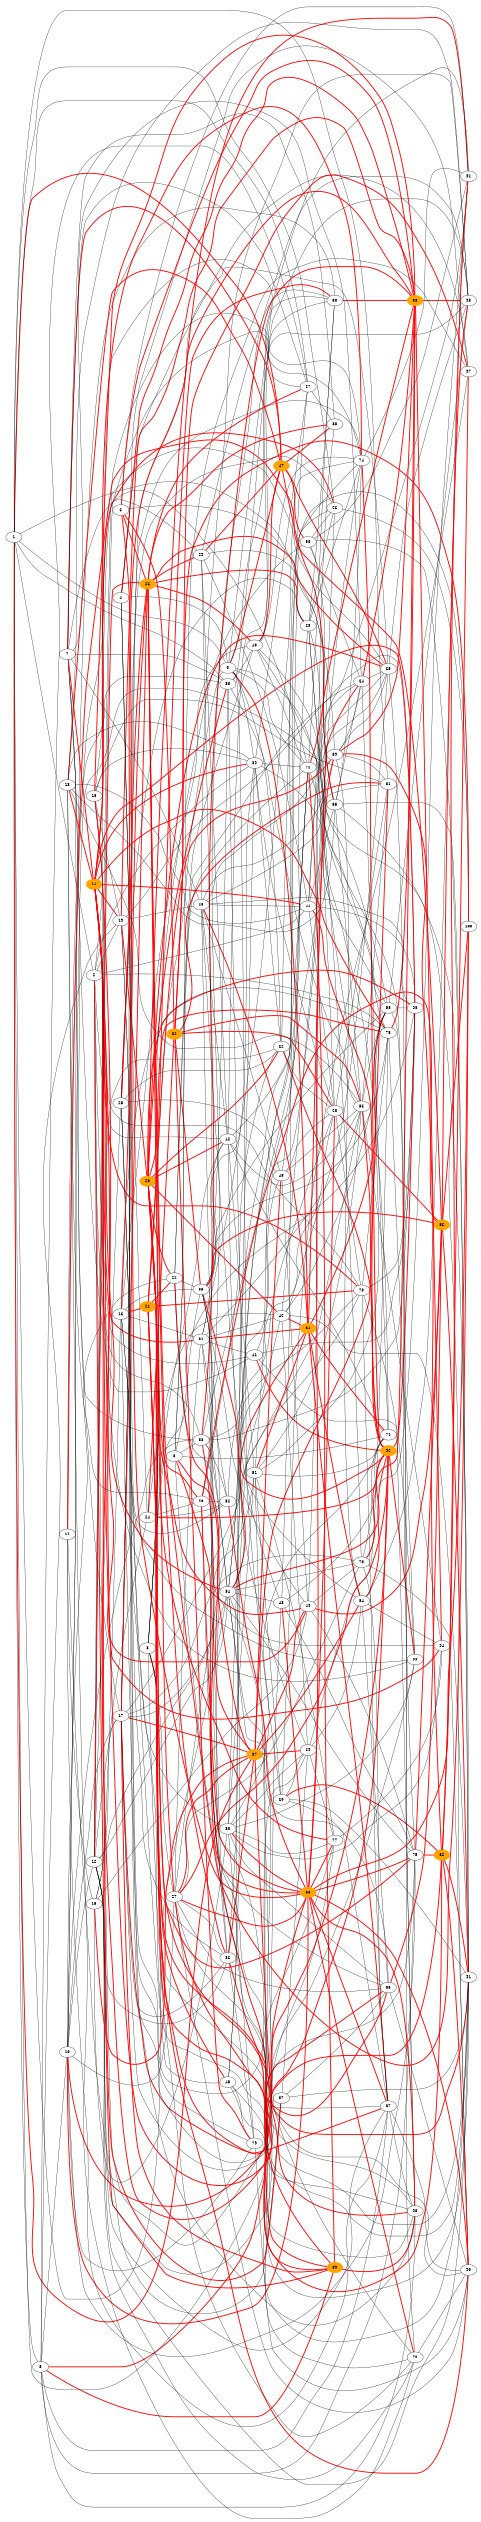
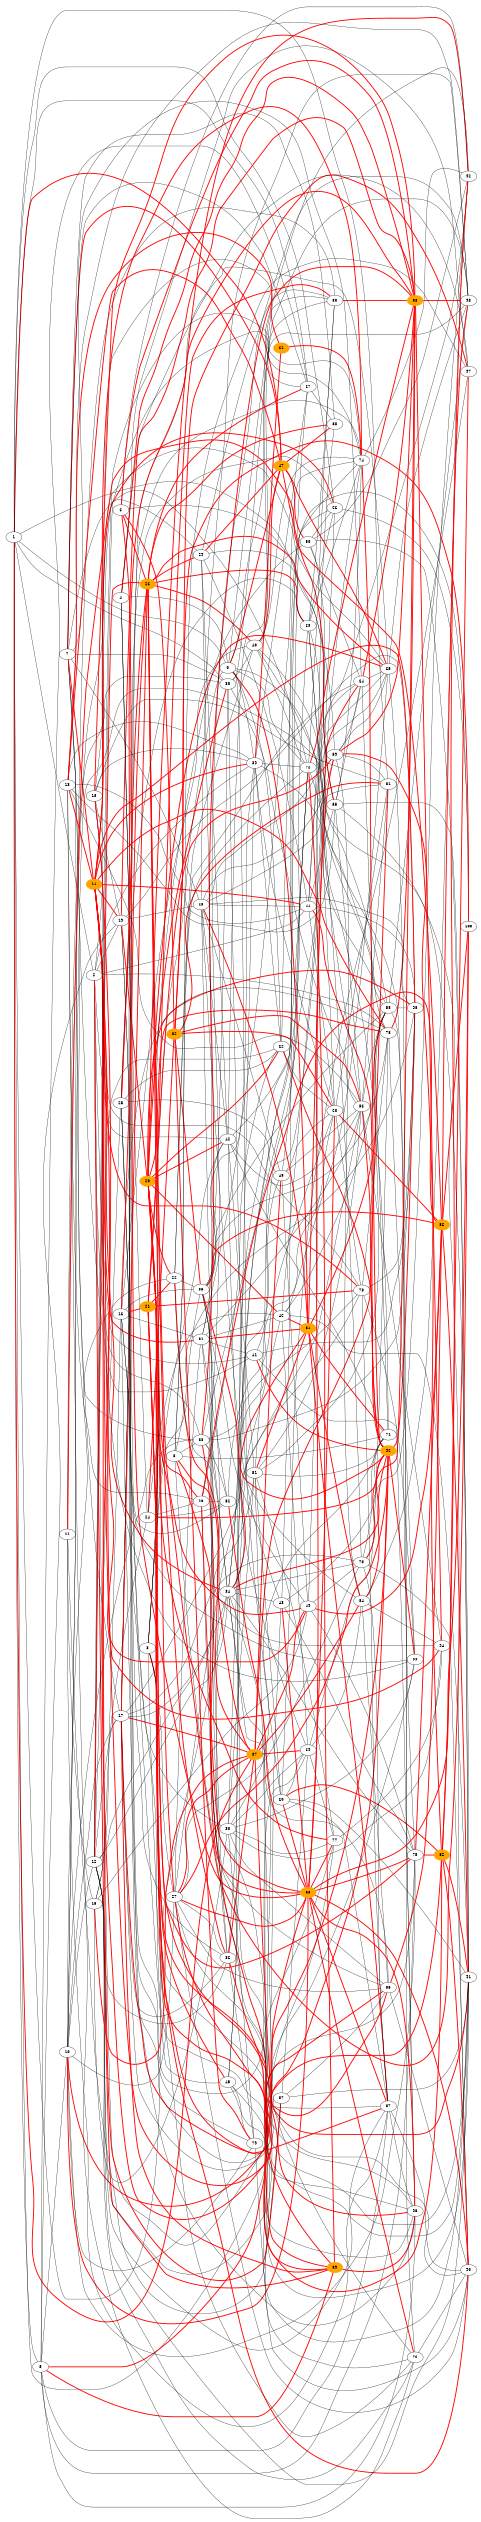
  strict graph {
    fontname="DejaVu Sans Mono"
    rankdir=LR
    node [fontname="DejaVu Sans Mono" weight=40.00]
    edge [fontname="DejaVu Sans Mono"]
    1 [weight=28.00]
    2
    5 [weight=36.00]
    n4 [label=0 weight=30.00]
    34 [weight=21.00]
    37 [color=orange style=filled weight=35.00]
    38 [weight=32.00]
    47 [color=orange style=filled weight=30.00]
    58 [weight=43.00]
    66 [weight=27.00]
    67 [weight=29.00]
    69 [weight=30.00]
    81 [weight=22.00]
    19 [weight=42.00]
    33 [weight=35.00]
    39 [weight=45.00]
    41 [weight=44.00]
    42 [weight=36.00]
    43 [weight=45.00]
    44 [weight=38.00]
    74 [weight=22.00]
    78 [weight=46.00]
    89 [color=orange style=filled weight=28.00]
    95 [weight=49.00]
    10 [weight=31.00]
    75
    87 [weight=33.00]
    96 [color=orange style=filled weight=23.00]
    92 [weight=41.00]
    71 [weight=31.00]
    72
    54 [color=orange style=filled weight=22.00]
    60 [weight=23.00]
    62 [weight=41.00]
    80 [weight=36.00]
    70 [weight=25.00]
    56 [weight=41.00]
    85 [weight=42.00]
    90 [weight=49.00]
    91
    49 [weight=33.00]
    48 [weight=35.00]
    84 [weight=42.00]
    93 [weight=26.00]
    40 [weight=39.00]
    50 [weight=38.00]
    65 [weight=22.00]
    88 [weight=32.00]
    55 [weight=43.00]
    76 [weight=39.00]
    98 [weight=49.00]
    100 [weight=26.00]
    77 [weight=42.00]
    83 [color=orange style=filled weight=23.00]
    23 [weight=34.00]
    79 [weight=37.00]
    20 [color=orange style=filled weight=34.00]
    73 [weight=49.00]
    52 [weight=22.00]
+   61 [color=orange style=filled]
    68 [weight=38.00]
    99 [weight=35.00]
    51 [weight=42.00]
    53 [color=orange style=filled weight=44.00]
    3 [weight=45.00]
    27 [weight=35.00]
    36 [weight=46.00]
    31 [weight=28.00]
    82 [color=orange style=filled weight=20.00]
    64 [weight=45.00]
    4 [weight=25.00]
    24 [weight=22.00]
    45 [weight=34.00]
    97 [weight=49.00]
    32 [color=orange style=filled weight=27.00]
    28 [weight=36.00]
    46 [weight=33.00]
    94 [weight=42.00]
    17 [weight=23.00]
    12 [weight=44.00]
    22 [weight=37.00]
    86 [color=orange style=filled weight=26.00]
    6 [weight=25.00]
    26 [color=orange style=filled weight=33.00]
    59 [weight=26.00]
    29 [weight=31.00]
    63 [weight=37.00]
    35
    7 [weight=27.00]
    14 [color=orange style=filled weight=20.00]
    57 [weight=25.00]
    8 [weight=48.00]
    25 [weight=49.00]
    11 [weight=35.00]
    15 [weight=22.00]
    16 [weight=47.00]
    30 [weight=34.00]
    13
    21 [color=orange style=filled weight=26.00]
    18 [weight=45.00]
    1 -- 2
    1 -- 5
    1 -- n4
    1 -- 34
    1 -- 37 [color=red penwidth=3]
    1 -- 38
    1 -- 47 [color=red penwidth=3]
    1 -- 58
    1 -- 66
    1 -- 67
    1 -- 69
    1 -- 81
    2 -- 19
    2 -- 33
    2 -- 39
    2 -- 41
    2 -- 42
    2 -- 43
    2 -- 44
    2 -- 74
    2 -- 78
    2 -- 89 [color=red penwidth=3]
    5 -- 67
    5 -- 19
    5 -- 89 [color=red penwidth=3]
    5 -- 95
    5 -- 10
    5 -- 75
    5 -- 87
    5 -- 96 [color=red penwidth=3]
    n4 -- 47 [color=red penwidth=3]
    n4 -- 39
    n4 -- 92
    n4 -- 71
    n4 -- 72
    n4 -- 54 [color=red penwidth=3]
    n4 -- 60
    n4 -- 62
    n4 -- 80
    34 -- 66
    34 -- 39
    34 -- 43
    34 -- 75
    34 -- 87
    34 -- 96 [color=red penwidth=3]
    34 -- 54 [color=red penwidth=3]
    34 -- 70
    34 -- 56
    34 -- 85
    34 -- 90
    37 -- 69 [color=red penwidth=3]
    37 -- 81 [color=red penwidth=3]
    37 -- 91 [color=red penwidth=3]
    37 -- 49 [color=red penwidth=3]
    37 -- 48 [color=red penwidth=3]
    37 -- 84 [color=red penwidth=3]
    38 -- 43
    38 -- 56
    38 -- 93
    38 -- 40
    47 -- 50 [color=red penwidth=3]
    47 -- 65 [color=red penwidth=3]
    47 -- 88 [color=red penwidth=3]
    47 -- 55 [color=red penwidth=3]
    58 -- 93
    58 -- 76
    58 -- 98
    66 -- 100
    67 -- 88
    69 -- 78
    69 -- 84
    69 -- 77
    19 -- 98
    19 -- 77
    19 -- 83 [color=red penwidth=3]
    19 -- 23
    19 -- 79
    19 -- 20 [color=red penwidth=3]
    33 -- 34
    33 -- 89 [color=red penwidth=3]
    33 -- 65
    33 -- 98
    33 -- 83 [color=red penwidth=3]
    33 -- 73
    33 -- 52
    39 -- 58
    39 -- 67
    39 -- 72
    39 -- 62
+   39 -- 61 [color=red penwidth=3]
    39 -- 68
    41 -- 96 [color=red penwidth=3]
    41 -- 48
    41 -- 98
    41 -- 99
    42 -- 69
    42 -- 71
    42 -- 72
    42 -- 80
    42 -- 56
    42 -- 51
    43 -- 74
    43 -- 75
    43 -- 71
    43 -- 53 [color=red penwidth=3]
    44 -- 96 [color=red penwidth=3]
    44 -- 92
    44 -- 88
    44 -- 55
    44 -- 98
    44 -- 68
    74 -- 96 [color=red penwidth=3]
    74 -- 92
    78 -- 83 [color=red penwidth=3]
    78 -- 99
    89 -- 95 [color=red penwidth=3]
    10 -- 58
    10 -- 33
    10 -- 75
    10 -- 96 [color=red penwidth=3]
    10 -- 80
    10 -- 79
    10 -- 53 [color=red penwidth=3]
    10 -- 27
    10 -- 17
    10 -- 12
    10 -- 22
    75 -- 82 [color=red penwidth=3]
    75 -- 86 [color=red penwidth=3]
    87 -- 95
    87 -- 90
    96 -- 98 [color=red penwidth=3]
    96 -- 99 [color=red penwidth=3]
    72 -- 89 [color=red penwidth=3]
    72 -- 95
    72 -- 80
    72 -- 83 [color=red penwidth=3]
    54 -- 58 [color=red penwidth=3]
    54 -- 87 [color=red penwidth=3]
    54 -- 71 [color=red penwidth=3]
    54 -- 84 [color=red penwidth=3]
    54 -- 64 [color=red penwidth=3]
    60 -- 69
    60 -- 87
    60 -- 91
    60 -- 82 [color=red penwidth=3]
    60 -- 97
    62 -- 67
    62 -- 96 [color=red penwidth=3]
    62 -- 68
    80 -- 83 [color=red penwidth=3]
    70 -- 87
    70 -- 92
    70 -- 71
    70 -- 90
    70 -- 83 [color=red penwidth=3]
    56 -- 58
    56 -- 81
    56 -- 96 [color=red penwidth=3]
    56 -- 94
    85 -- 90
    85 -- 86 [color=red penwidth=3]
    49 -- 74
    49 -- 75
    49 -- 70
    49 -- 86 [color=red penwidth=3]
    48 -- 72
    48 -- 56
    48 -- 49
    48 -- 68
    84 -- 96 [color=red penwidth=3]
    84 -- 92
    84 -- 85
    84 -- 94
    40 -- 47 [color=red penwidth=3]
    40 -- 74
    40 -- 72
    40 -- 56
    40 -- 93
    40 -- 68
    50 -- 66
    50 -- 92
    50 -- 91
    50 -- 55
    50 -- 64
    65 -- 75
    65 -- 93
    55 -- 74
    55 -- 56
    55 -- 90
    55 -- 91
    55 -- 64
    76 -- 90
    77 -- 94
    83 -- 93 [color=red penwidth=3]
    83 -- 94 [color=red penwidth=3]
    23 -- 81
    23 -- 42
    23 -- 44
    23 -- 95
    23 -- 54 [color=red penwidth=3]
    23 -- 48
    23 -- 84
    23 -- 93
    23 -- 98
    23 -- 64
    23 -- 59
    79 -- 90
    20 -- 38 [color=red penwidth=3]
    20 -- 42 [color=red penwidth=3]
    20 -- 78 [color=red penwidth=3]
    20 -- 95 [color=red penwidth=3]
    20 -- 92 [color=red penwidth=3]
    20 -- 62 [color=red penwidth=3]
    20 -- 90 [color=red penwidth=3]
    20 -- 49 [color=red penwidth=3]
    20 -- 65 [color=red penwidth=3]
    20 -- 98 [color=red penwidth=3]
    20 -- 77 [color=red penwidth=3]
    20 -- 45 [color=red penwidth=3]
    20 -- 28 [color=red penwidth=3]
    20 -- 46 [color=red penwidth=3]
    20 -- 22 [color=red penwidth=3]
    73 -- 78
    73 -- 95
    73 -- 87
    73 -- 98
    52 -- 68
    52 -- 53 [color=red penwidth=3]
+   61 -- 74 [color=red penwidth=3]
    68 -- 81
    68 -- 73
    68 -- 86 [color=red penwidth=3]
    51 -- 58
    51 -- 71
    51 -- 72
    51 -- 54 [color=red penwidth=3]
    51 -- 60
    51 -- 56
    51 -- 76
    51 -- 77
    53 -- 95 [color=red penwidth=3]
    53 -- 75 [color=red penwidth=3]
    53 -- 87 [color=red penwidth=3]
    53 -- 90 [color=red penwidth=3]
    53 -- 76 [color=red penwidth=3]
    53 -- 100 [color=red penwidth=3]
    53 -- 77 [color=red penwidth=3]
    53 -- 68 [color=red penwidth=3]
    53 -- 59 [color=red penwidth=3]
    3 -- n4
    3 -- 42
    3 -- 89 [color=red penwidth=3]
    3 -- 95
    3 -- 50
    3 -- 76
    3 -- 98
    3 -- 27
    27 -- 37 [color=red penwidth=3]
    27 -- 95
    27 -- 96 [color=red penwidth=3]
    27 -- 70
    27 -- 85
    27 -- 90
    27 -- 68
    27 -- 53 [color=red penwidth=3]
    27 -- 36
    27 -- 31
    27 -- 82 [color=red penwidth=3]
    36 -- 37 [color=red penwidth=3]
    36 -- 89 [color=red penwidth=3]
    36 -- 79
    36 -- 46
    31 -- 34
    31 -- 38
    31 -- 41
    31 -- 74
    31 -- 54 [color=red penwidth=3]
    31 -- 56
    31 -- 52
    31 -- 46
    82 -- 92 [color=red penwidth=3]
    82 -- 90 [color=red penwidth=3]
    82 -- 91 [color=red penwidth=3]
    82 -- 97 [color=red penwidth=3]
    64 -- 71
    64 -- 65
    64 -- 83 [color=red penwidth=3]
    4 -- n4
    4 -- 91
    4 -- 65
    4 -- 83 [color=red penwidth=3]
    4 -- 24
    4 -- 45
    4 -- 97
    24 -- 96 [color=red penwidth=3]
    24 -- 52
    24 -- 32 [color=red penwidth=3]
    24 -- 28
    24 -- 46
    45 -- 91
    45 -- 65
    45 -- 76
    45 -- 100
    45 -- 79
    32 -- 81 [color=red penwidth=3]
    32 -- 56 [color=red penwidth=3]
    32 -- 100 [color=red penwidth=3]
    32 -- 79 [color=red penwidth=3]
    32 -- 68 [color=red penwidth=3]
    32 -- 97 [color=red penwidth=3]
    32 -- 35 [color=red penwidth=3]
    28 -- 62
    28 -- 85
    28 -- 93
    28 -- 52
    28 -- 53 [color=red penwidth=3]
    28 -- 86 [color=red penwidth=3]
    46 -- 58
    46 -- 66
    46 -- 69
    46 -- 54 [color=red penwidth=3]
    46 -- 91
    46 -- 65
    17 -- 34
    17 -- 37 [color=red penwidth=3]
    17 -- 66
    17 -- 74
    17 -- 89 [color=red penwidth=3]
    17 -- 73
    17 -- 99
    17 -- 51
    17 -- 53 [color=red penwidth=3]
    17 -- 36
    17 -- 97
    17 -- 26 [color=red penwidth=3]
    12 -- 34
    12 -- 67
    12 -- 74
    12 -- 87
    12 -- 62
    12 -- 70
    12 -- 91
    12 -- 76
    12 -- 77
    12 -- 36
    12 -- 17
    12 -- 26 [color=red penwidth=3]
    12 -- 25
    22 -- 37 [color=red penwidth=3]
    22 -- 40
    22 -- 64
    22 -- 94
    22 -- 35
    86 -- 91 [color=red penwidth=3]
    86 -- 93 [color=red penwidth=3]
    86 -- 100 [color=red penwidth=3]
    6 -- 92
    6 -- 83 [color=red penwidth=3]
    6 -- 53 [color=red penwidth=3]
    6 -- 32 [color=red penwidth=3]
    6 -- 26 [color=red penwidth=3]
    6 -- 59
    26 -- 67 [color=red penwidth=3]
    26 -- 40 [color=red penwidth=3]
    26 -- 65 [color=red penwidth=3]
    26 -- 88 [color=red penwidth=3]
    26 -- 100 [color=red penwidth=3]
    26 -- 27 [color=red penwidth=3]
    26 -- 36 [color=red penwidth=3]
    26 -- 29 [color=red penwidth=3]
    26 -- 63 [color=red penwidth=3]
    59 -- 81
    59 -- 84
    59 -- 65
    59 -- 83 [color=red penwidth=3]
    59 -- 82 [color=red penwidth=3]
    59 -- 64
    29 -- 47 [color=red penwidth=3]
    29 -- 42
    29 -- 44
    29 -- 80
    29 -- 36
    29 -- 63
    63 -- 66
    63 -- 74
    63 -- 78
    63 -- 80
    63 -- 70
    63 -- 91
    35 -- 58
    35 -- 39
    35 -- 42
    35 -- 78
    35 -- 96 [color=red penwidth=3]
    35 -- 91
    35 -- 49
    35 -- 36
    35 -- 86 [color=red penwidth=3]
    7 -- 38
    7 -- 47 [color=red penwidth=3]
    7 -- 67
    7 -- 33
    7 -- 41
    7 -- 88
    7 -- 23
    7 -- 64
    7 -- 17
    7 -- 29
    7 -- 14 [color=red penwidth=3]
    14 -- 34 [color=red penwidth=3]
    14 -- 66 [color=red penwidth=3]
    14 -- 19 [color=red penwidth=3]
    14 -- 39 [color=red penwidth=3]
    14 -- 44 [color=red penwidth=3]
    14 -- 74 [color=red penwidth=3]
    14 -- 78 [color=red penwidth=3]
    14 -- 85 [color=red penwidth=3]
    14 -- 49 [color=red penwidth=3]
    14 -- 98 [color=red penwidth=3]
    14 -- 73 [color=red penwidth=3]
    14 -- 31 [color=red penwidth=3]
    14 -- 94 [color=red penwidth=3]
    14 -- 57 [color=red penwidth=3]
    57 -- 69
    57 -- 85
    57 -- 91
    8 -- 37 [color=red penwidth=3]
    8 -- 33
    8 -- 71
    8 -- 72
    8 -- 91
    8 -- 53 [color=red penwidth=3]
    8 -- 97
    8 -- 35
    25 -- 95
    25 -- 62
    25 -- 48
    25 -- 83 [color=red penwidth=3]
    25 -- 36
    25 -- 26 [color=red penwidth=3]
    25 -- 63
    25 -- 30
    11 -- 38
    11 -- 87
    11 -- 65
    11 -- 86 [color=red penwidth=3]
    11 -- 57
    11 -- 15
    15 -- 37 [color=red penwidth=3]
    15 -- 49
    15 -- 24
    15 -- 16
    15 -- 30
    16 -- 78
    16 -- 75
    16 -- 40
    16 -- 52
    16 -- 99
    16 -- 31
    16 -- 26 [color=red penwidth=3]
    16 -- 35
    16 -- 21 [color=red penwidth=3]
    30 -- 69
    30 -- 71
    30 -- 85
    30 -- 77
    30 -- 79
    30 -- 99
    30 -- 51
-   30 -- 53 [color=red penwidth=3]
+   60 -- 53 [color=red penwidth=3]
    30 -- 94
    30 -- 63
    13 -- 47 [color=red penwidth=3]
    13 -- 39
    13 -- 44
    13 -- 56
    13 -- 93
    13 -- 55
    13 -- 76
+   13 -- 61 [color=red penwidth=3]
    13 -- 28
    13 -- 14 [color=red penwidth=3]
    21 -- 75 [color=red penwidth=3]
    21 -- 87 [color=red penwidth=3]
    21 -- 80 [color=red penwidth=3]
    21 -- 85 [color=red penwidth=3]
    21 -- 73 [color=red penwidth=3]
    21 -- 22 [color=red penwidth=3]
    21 -- 59 [color=red penwidth=3]
    18 -- 81
    18 -- 19
    18 -- 39
    18 -- 72
    18 -- 83 [color=red penwidth=3]
    18 -- 73
    18 -- 99
    18 -- 82 [color=red penwidth=3]
  }
